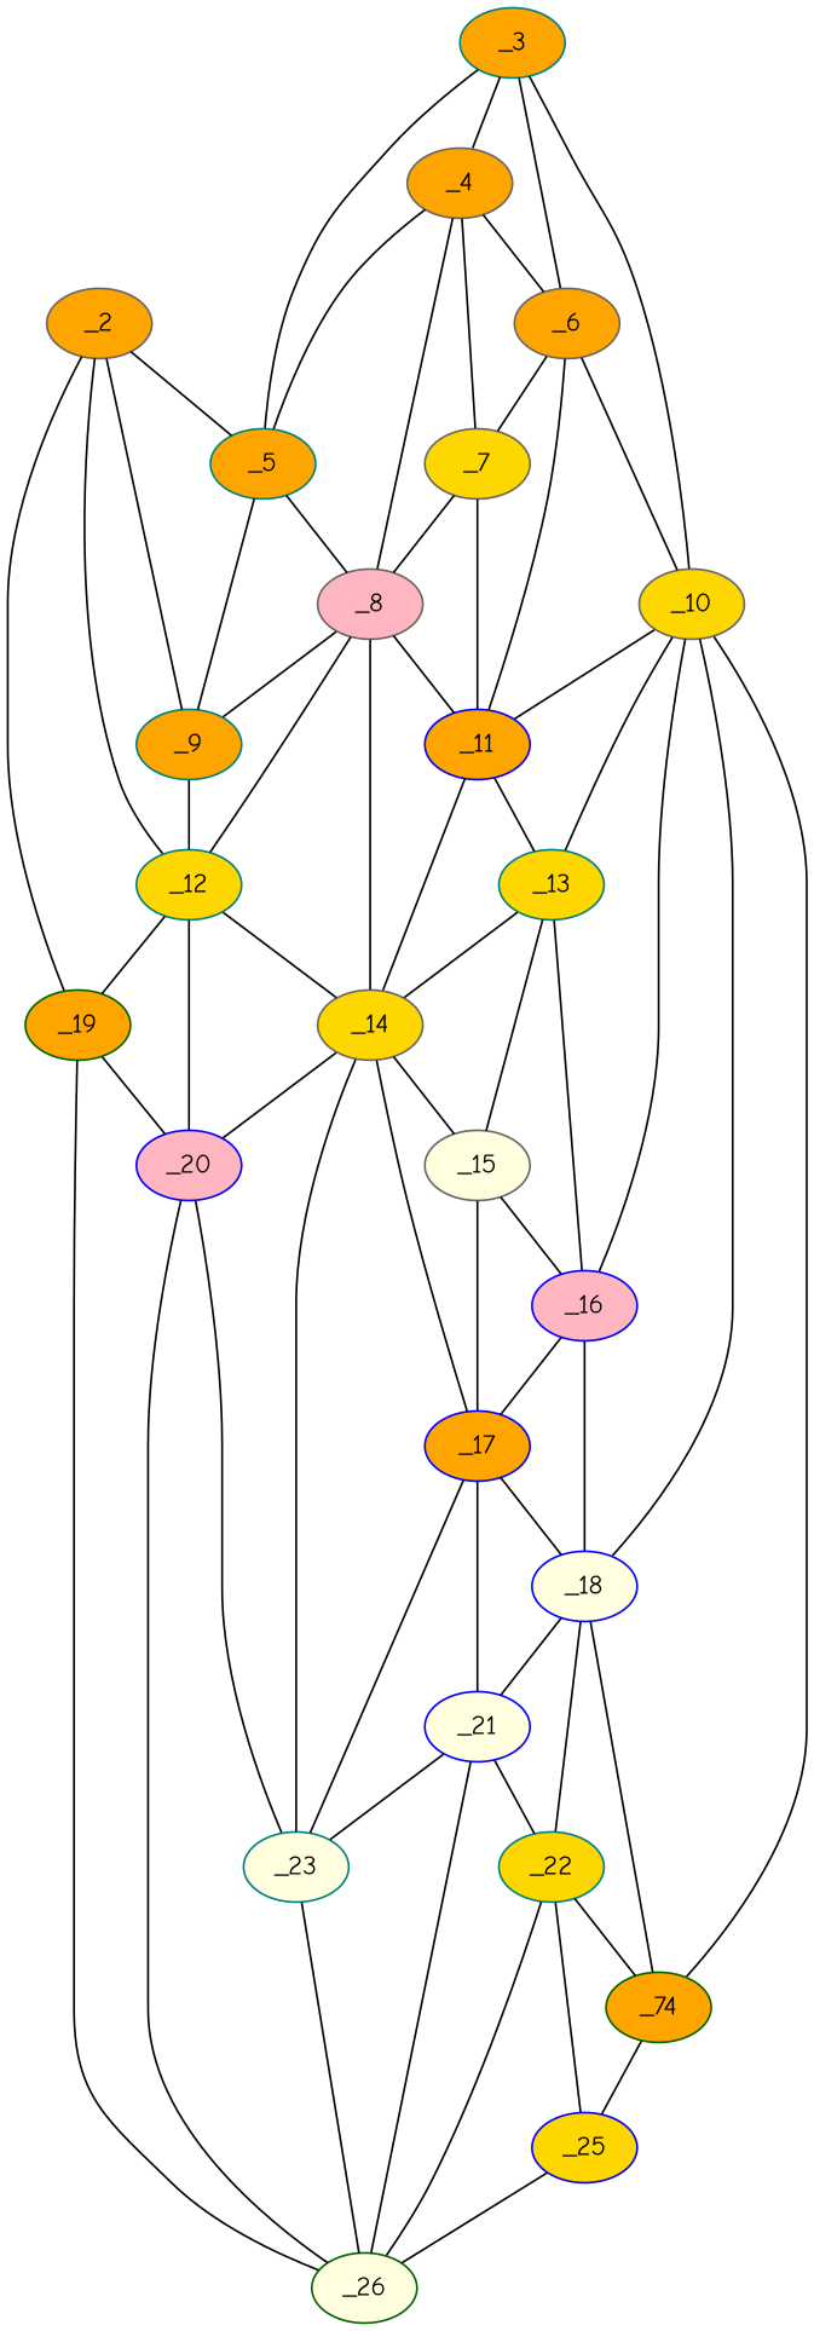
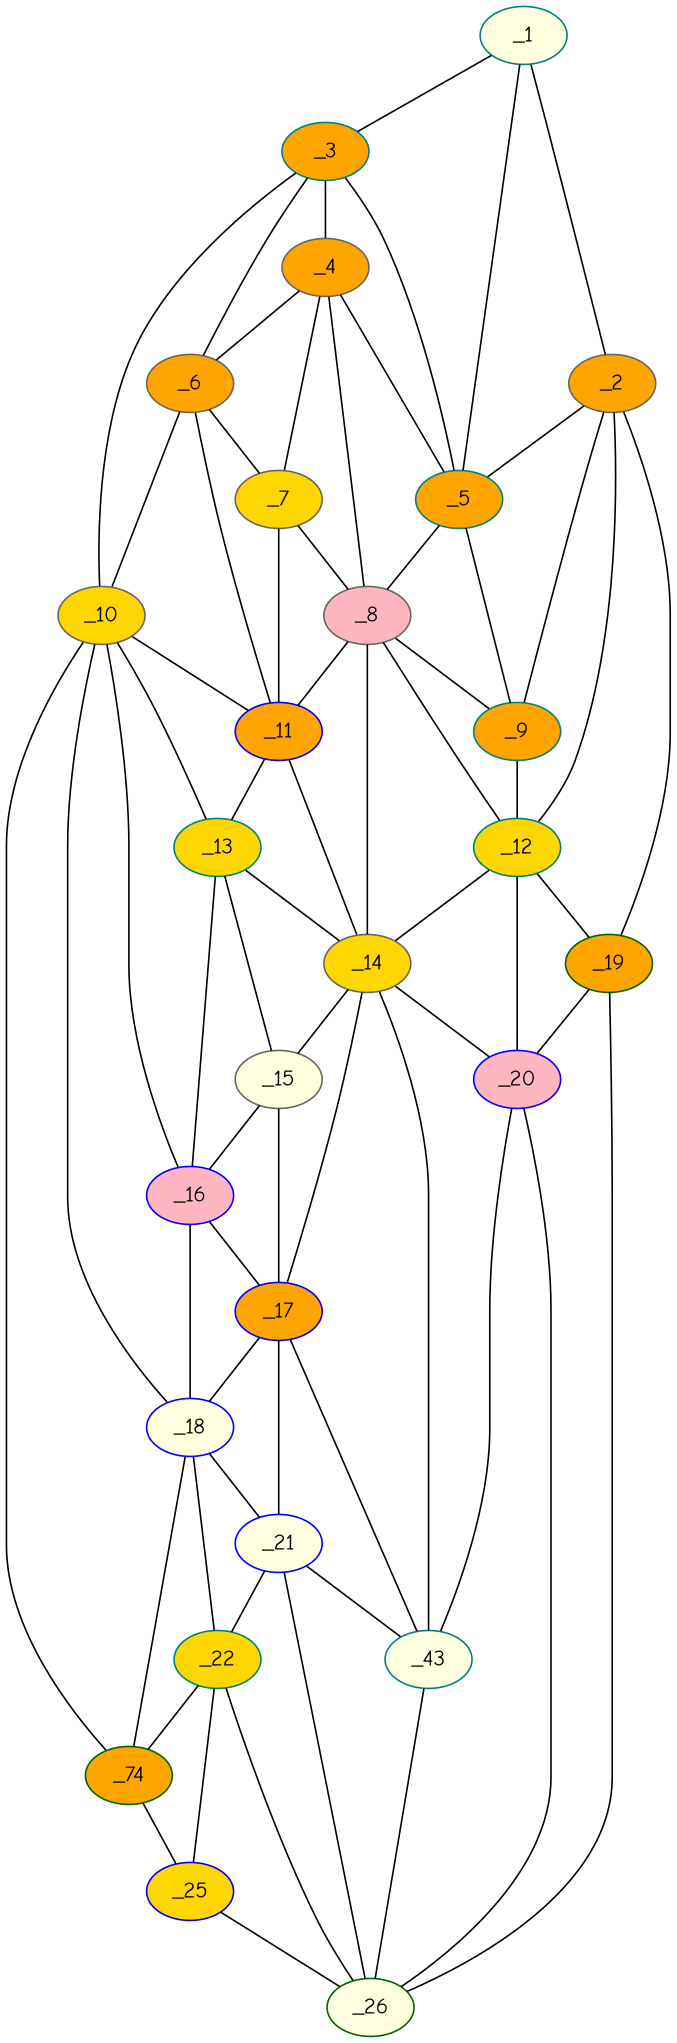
  graph {
    fontname="Comic Neue"
    node [color=teal fillcolor=orange fontname="Comic Neue" style=filled x=48 y=50]
    edge [fontname="Comic Neue" valence=2]
+   _1 [fillcolor=lightyellow x=16 y=40]
    _2 [color=gray40 x=32 y=76]
    _3 [x=33 y=30]
    _5
    _9 [x=56]
    _12 [fillcolor=gold x=64]
    _19 [color=darkgreen x=109 y=93]
    _4 [color=gray40 y=40]
    _6 [color=gray40 x=50 y=31]
    _10 [color=gray40 fillcolor=gold x=58 y=30]
    _8 [color=gray40 fillcolor=lightpink x=56 y=43]
    _14 [color=gray40 fillcolor=gold x=72 y=47]
    _20 [color=blue fillcolor=lightpink x=110 y=78]
    _26 [color=darkgreen fillcolor=lightyellow x=126]
    _7 [color=gray40 fillcolor=gold x=52 y=36]
    _11 [color=blue x=58 y=34]
    _13 [fillcolor=gold x=72 y=33]
    _16 [color=blue fillcolor=lightpink x=87 y=31]
    _18 [color=blue fillcolor=lightyellow x=100 y=31]
    n20 [color=darkgreen label=_74 x=118 y=31]
    _15 [color=gray40 fillcolor=lightyellow x=80 y=37]
    _17 [color=blue x=88 y=38]
-   _23 [fillcolor=lightyellow x=115 y=61]
+   _23 [fillcolor=lightyellow x=115 y=61 label=_43]
    _21 [color=blue fillcolor=lightyellow x=112 y=43]
    _22 [fillcolor=gold x=114 y=39]
    _25 [color=blue fillcolor=gold x=126 y=38]
+   _1 -- _2
+   _1 -- _3
+   _1 -- _5
    _2 -- _5
    _2 -- _9
    _2 -- _12 [valence=1]
    _2 -- _19 [valence=1]
    _3 -- _5 [valence=1]
    _3 -- _4
    _3 -- _6
    _3 -- _10 [valence=1]
    _5 -- _9
    _5 -- _8
    _9 -- _12
    _12 -- _19
    _12 -- _14 [valence=1]
    _12 -- _20
    _19 -- _20 [valence=1]
    _19 -- _26 [valence=1]
    _4 -- _5 [valence=1]
    _4 -- _6
    _4 -- _8
    _4 -- _7
    _6 -- _10 [valence=1]
    _6 -- _7
    _6 -- _11
    _10 -- _11
    _10 -- _13 [valence=1]
    _10 -- _16
    _10 -- _18
    _10 -- n20 [valence=1]
    _8 -- _9
    _8 -- _12
    _8 -- _14
    _8 -- _11
    _14 -- _20
    _14 -- _15 [valence=1]
    _14 -- _17
    _14 -- _23
    _20 -- _26
    _20 -- _23
    _7 -- _8 [valence=1]
    _7 -- _11 [valence=1]
    _11 -- _14
    _11 -- _13 [valence=1]
    _13 -- _14
    _13 -- _16
    _13 -- _15 [valence=1]
    _16 -- _18
    _16 -- _17 [valence=1]
    _18 -- n20 [valence=1]
    _18 -- _21 [valence=1]
    _18 -- _22
    n20 -- _25 [valence=1]
    _15 -- _16
    _15 -- _17
    _17 -- _18
    _17 -- _23
    _17 -- _21 [valence=1]
    _23 -- _26 [valence=1]
    _21 -- _26 [valence=1]
    _21 -- _23
    _21 -- _22
    _22 -- _26
    _22 -- n20
    _22 -- _25 [valence=1]
    _25 -- _26 [valence=1]
  }
